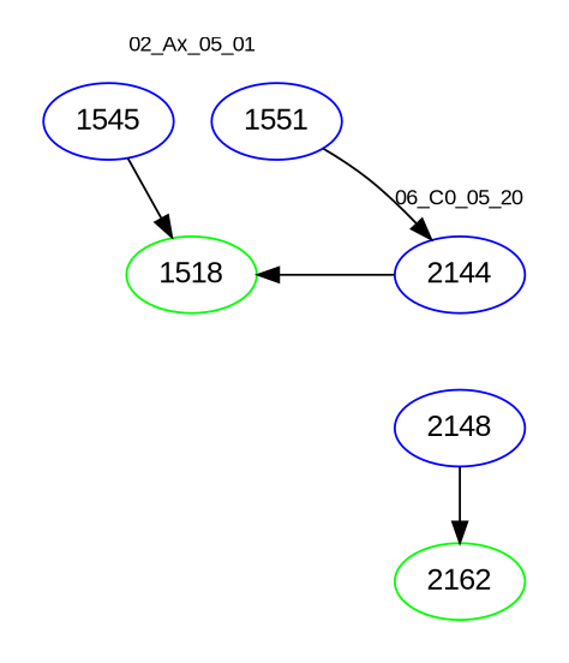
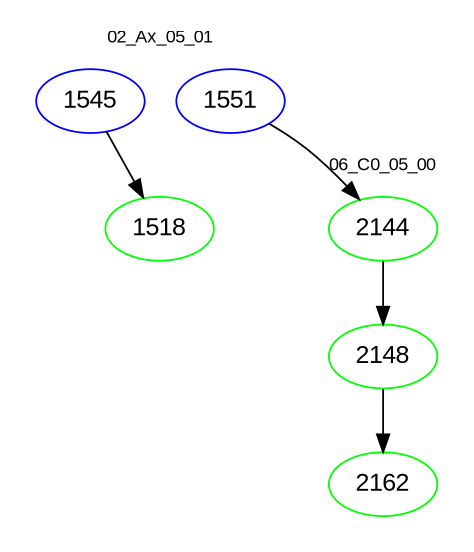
  digraph {
    fontname="Liberation Sans"
    node [color=blue fontname="Liberation Sans"]
    edge [color=black fontname="Liberation Sans"]
    n1 [label=1551]
    n2 [label=1545]
    n3 [color=green label=1518]
-   n4 [label=2144]
-   n5 [label=2148]
+   n4 [color=green label=2144]
+   n5 [color=green label=2148]
    n6 [color=green label=2162]
    subgraph cluster_1 {
      color=white
      fontsize=10
      label="02_Ax_05_01"
      n1
      n2
      n3
    }
    subgraph cluster_2 {
      color=white
      fontsize=10
-     label="06_C0_05_20"
+     label="06_C0_05_00"
      n4
      n5
      n6
    }
    n1 -> n4
    n2 -> n3
-   n4 -> n3
+   n4 -> n5
    n5 -> n6
  }
